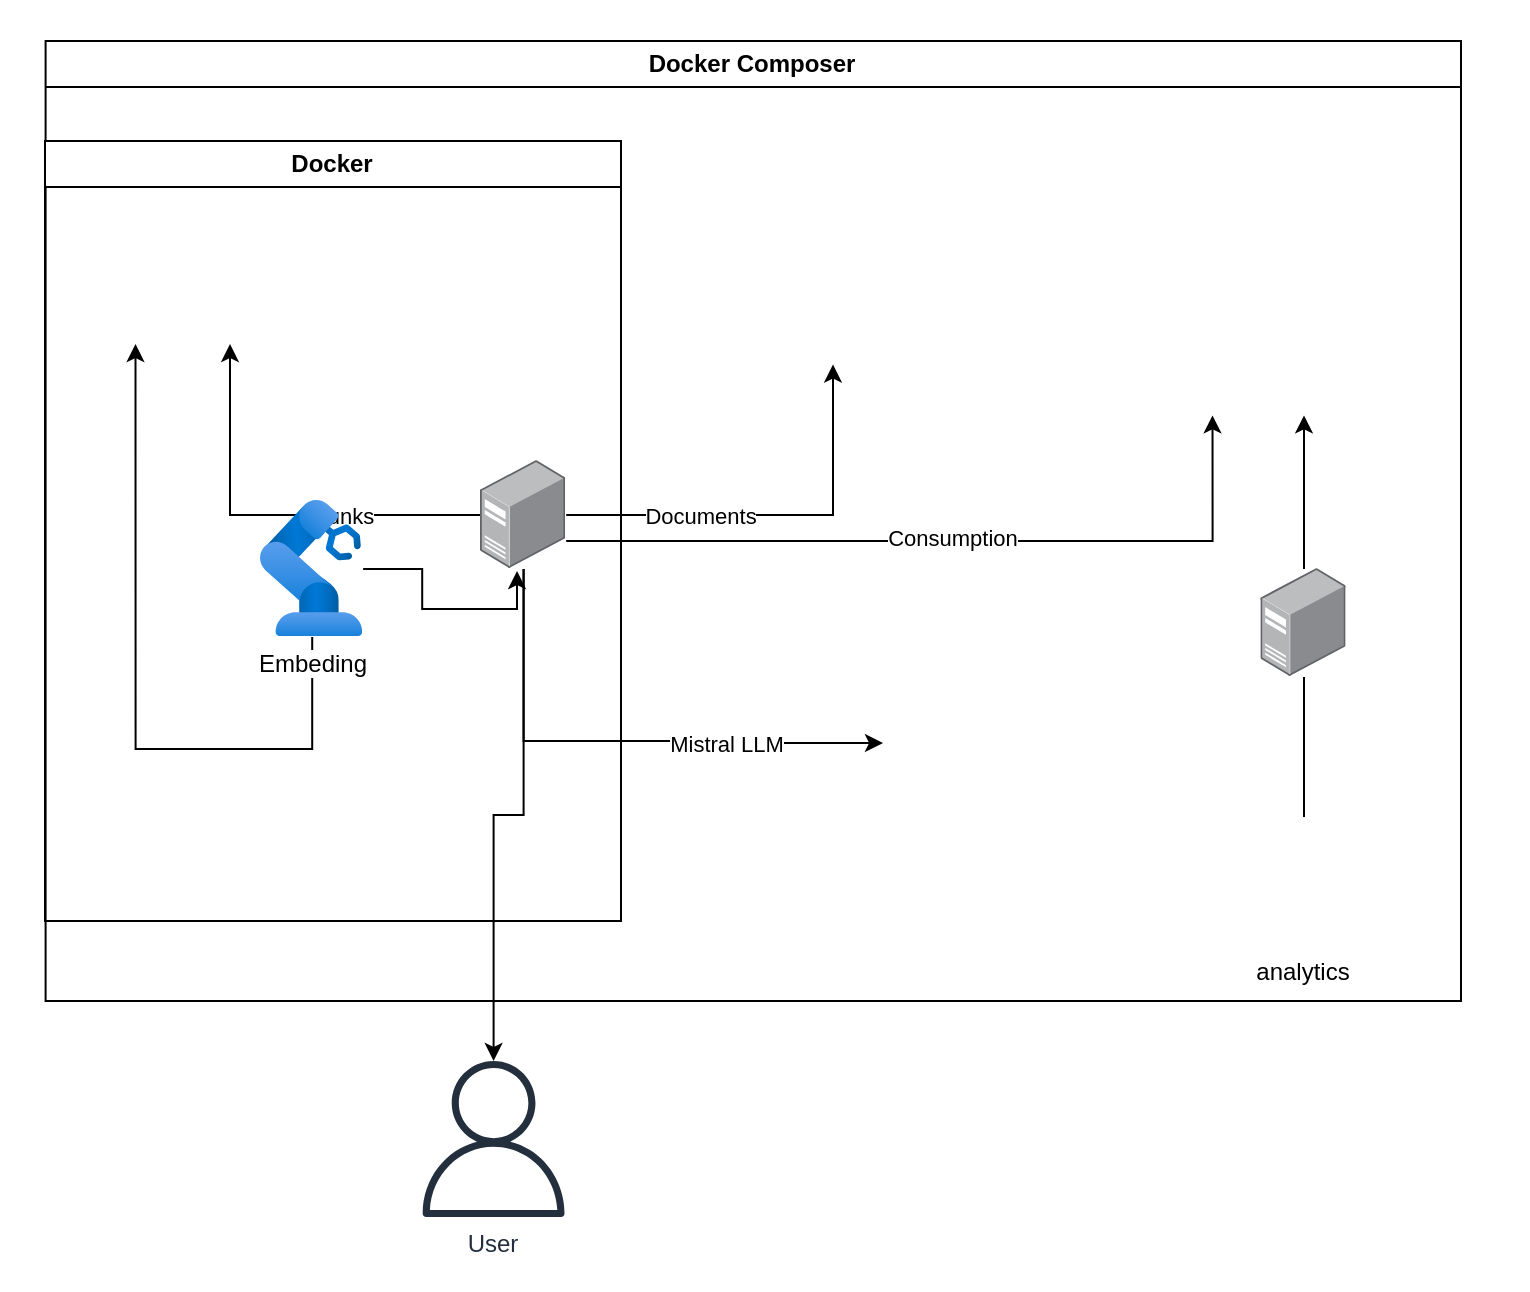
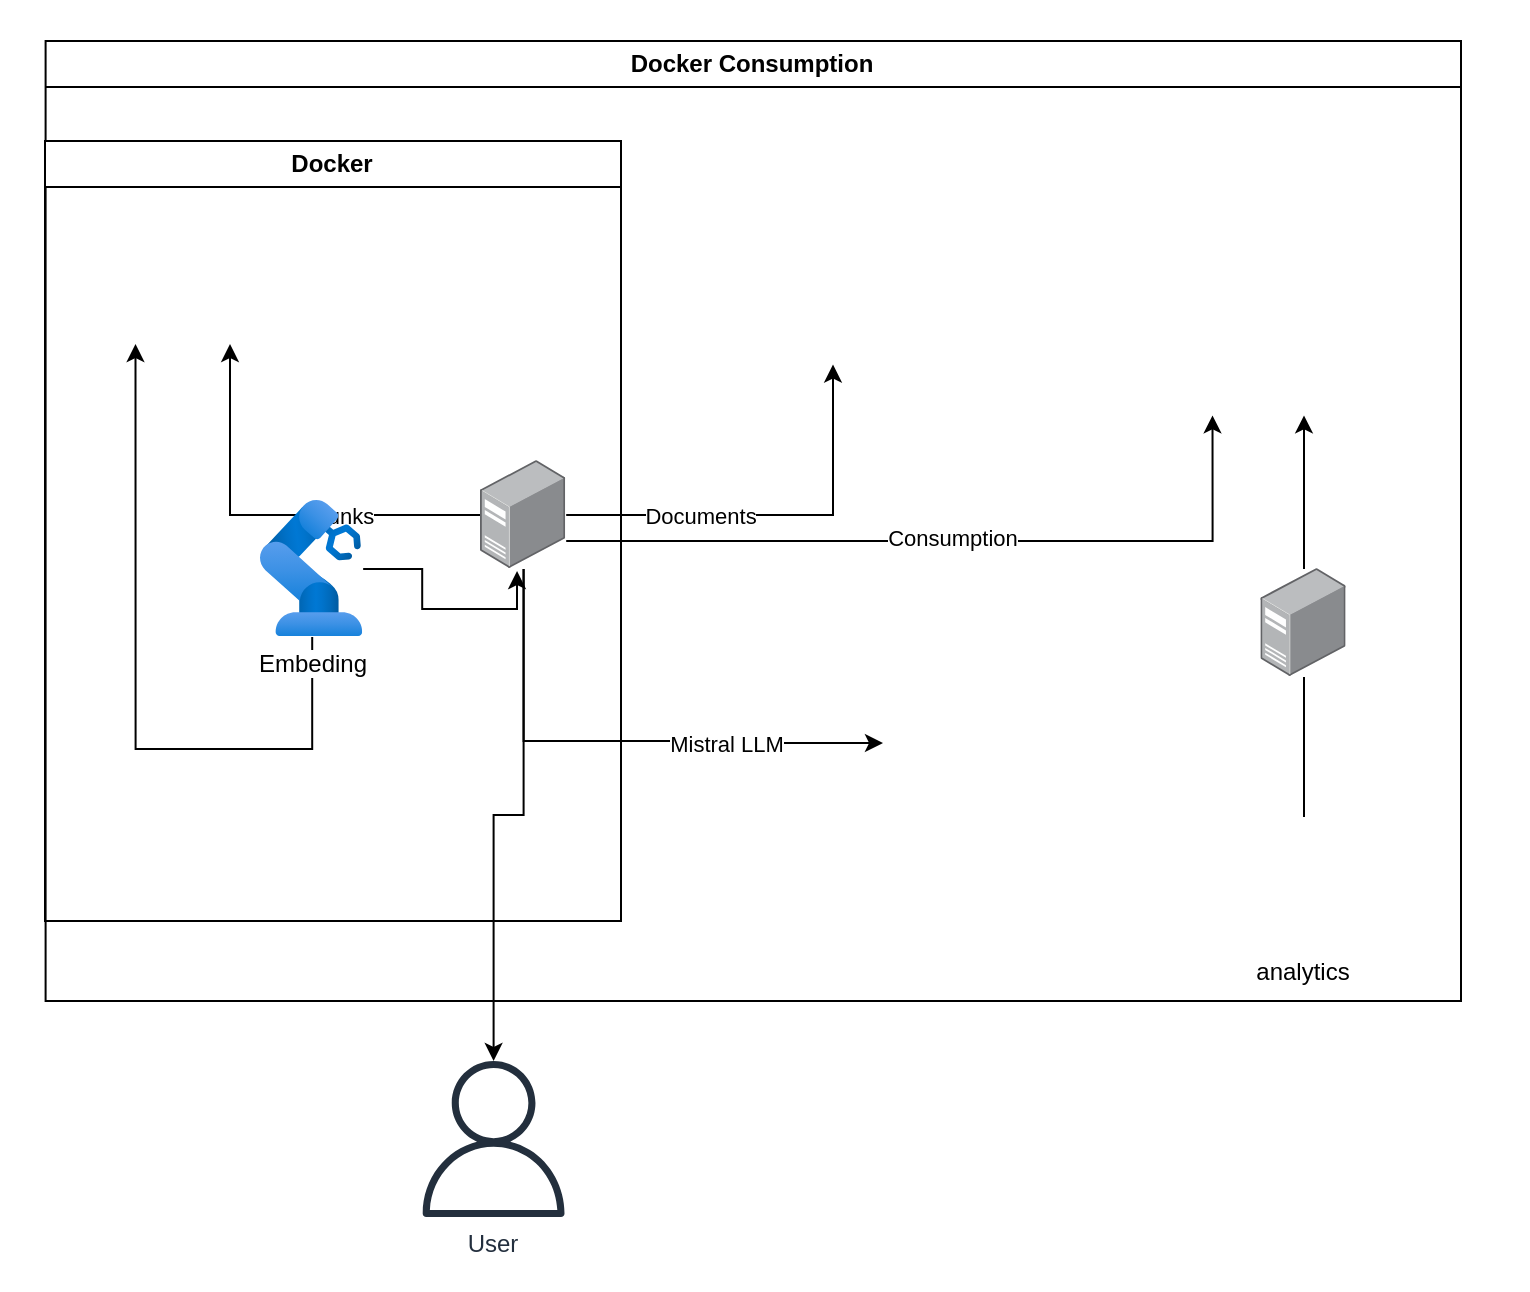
  <mxCell id="0" />
  <mxCell id="1" parent="0" />
  <mxCell id="2" value="" style="shape=image;verticalLabelPosition=bottom;labelBackgroundColor=default;verticalAlign=top;aspect=fixed;imageAspect=0;image=https://home-wordpress.deeplearning.ai/wp-content/uploads/2023/12/chroma_logotype.png;" parent="1" vertex="1"><mxGeometry x="20" y="100" width="189" height="71.51" as="geometry" /></mxCell>
  <mxCell id="3" value="" style="shape=image;verticalLabelPosition=bottom;labelBackgroundColor=default;verticalAlign=top;aspect=fixed;imageAspect=0;image=https://miro.medium.com/v2/resize:fit:512/1*doAg1_fMQKWFoub-6gwUiQ.png;" parent="1" vertex="1"><mxGeometry x="370" y="89.76" width="92" height="92" as="geometry" /></mxCell>
  <mxCell id="4" style="edgeStyle=orthogonalEdgeStyle;rounded=0;orthogonalLoop=1;jettySize=auto;html=1;entryX=0.5;entryY=1;entryDx=0;entryDy=0;" parent="1" source="13" target="3" edge="1"><mxGeometry relative="1" as="geometry" /></mxCell>
  <mxCell id="5" value="Documents" style="edgeLabel;html=1;align=center;verticalAlign=middle;resizable=0;points=[];" parent="4" vertex="1" connectable="0"><mxGeometry x="-0.737" relative="1" as="geometry"><mxPoint x="40" as="offset" /></mxGeometry></mxCell>
  <mxCell id="6" style="edgeStyle=orthogonalEdgeStyle;rounded=0;orthogonalLoop=1;jettySize=auto;html=1;" parent="1" source="13" target="2" edge="1"><mxGeometry relative="1" as="geometry" /></mxCell>
  <mxCell id="7" value="Chunks" style="edgeLabel;html=1;align=center;verticalAlign=middle;resizable=0;points=[];" parent="6" vertex="1" connectable="0"><mxGeometry x="-0.308" relative="1" as="geometry"><mxPoint as="offset" /></mxGeometry></mxCell>
  <mxCell id="8" style="edgeStyle=orthogonalEdgeStyle;rounded=0;orthogonalLoop=1;jettySize=auto;html=1;entryX=0.25;entryY=1;entryDx=0;entryDy=0;" parent="1" source="13" target="17" edge="1"><mxGeometry relative="1" as="geometry"><Array as="points"><mxPoint x="606" y="270" /></Array></mxGeometry></mxCell>
  <mxCell id="9" value="Consumption" style="edgeLabel;html=1;align=center;verticalAlign=middle;resizable=0;points=[];" parent="8" vertex="1" connectable="0"><mxGeometry x="-0.001" y="2" relative="1" as="geometry"><mxPoint as="offset" /></mxGeometry></mxCell>
  <mxCell id="10" style="edgeStyle=orthogonalEdgeStyle;rounded=0;orthogonalLoop=1;jettySize=auto;html=1;entryX=0;entryY=0.5;entryDx=0;entryDy=0;" parent="1" source="13" target="24" edge="1"><mxGeometry relative="1" as="geometry"><Array as="points"><mxPoint x="261" y="370" /><mxPoint x="370" y="370" /></Array></mxGeometry></mxCell>
  <mxCell id="11" value="M&lt;span style=&quot;background-color: light-dark(#ffffff, var(--ge-dark-color, #121212)); color: light-dark(rgb(0, 0, 0), rgb(255, 255, 255));&quot;&gt;istral LLM&lt;/span&gt;" style="edgeLabel;html=1;align=center;verticalAlign=middle;resizable=0;points=[];" parent="10" vertex="1" connectable="0"><mxGeometry x="0.665" relative="1" as="geometry"><mxPoint x="-34" as="offset" /></mxGeometry></mxCell>
  <mxCell id="12" style="edgeStyle=orthogonalEdgeStyle;rounded=0;orthogonalLoop=1;jettySize=auto;html=1;" parent="1" source="13" target="20" edge="1"><mxGeometry relative="1" as="geometry" /></mxCell>
  <mxCell id="13" value="" style="image;points=[];aspect=fixed;html=1;align=center;shadow=0;dashed=0;image=img/lib/allied_telesis/computer_and_terminals/Server_Desktop.svg;" parent="1" vertex="1"><mxGeometry x="240" y="230" width="42.6" height="54" as="geometry" /></mxCell>
  <mxCell id="14" style="edgeStyle=orthogonalEdgeStyle;rounded=0;orthogonalLoop=1;jettySize=auto;html=1;entryX=0.25;entryY=1;entryDx=0;entryDy=0;" parent="1" source="15" target="2" edge="1"><mxGeometry relative="1" as="geometry"><Array as="points"><mxPoint x="67" y="374" /></Array></mxGeometry></mxCell>
  <mxCell id="15" value="Embeding" style="image;aspect=fixed;html=1;points=[];align=center;fontSize=12;image=img/lib/azure2/other/Defender_Industrial_Robot.svg;" parent="1" vertex="1"><mxGeometry x="130" y="250" width="51.08" height="68" as="geometry" /></mxCell>
  <mxCell id="16" style="edgeStyle=orthogonalEdgeStyle;rounded=0;orthogonalLoop=1;jettySize=auto;html=1;entryX=0.423;entryY=1.019;entryDx=0;entryDy=0;entryPerimeter=0;" parent="1" source="15" target="13" edge="1"><mxGeometry relative="1" as="geometry" /></mxCell>
  <mxCell id="17" value="" style="shape=image;verticalLabelPosition=bottom;labelBackgroundColor=default;verticalAlign=top;aspect=fixed;imageAspect=0;image=https://aionis.io/wp-content/uploads/2020/07/Tech-17.png;" parent="1" vertex="1"><mxGeometry x="560" y="80" width="183" height="127.19" as="geometry" /></mxCell>
  <mxCell id="18" style="edgeStyle=orthogonalEdgeStyle;rounded=0;orthogonalLoop=1;jettySize=auto;html=1;" parent="1" source="19" target="17" edge="1"><mxGeometry relative="1" as="geometry" /></mxCell>
  <mxCell id="19" value="" style="image;points=[];aspect=fixed;html=1;align=center;shadow=0;dashed=0;image=img/lib/allied_telesis/computer_and_terminals/Server_Desktop.svg;" parent="1" vertex="1"><mxGeometry x="630.2" y="284" width="42.6" height="54" as="geometry" /></mxCell>
  <mxCell id="20" value="User&lt;div&gt;&lt;br&gt;&lt;/div&gt;" style="sketch=0;outlineConnect=0;fontColor=#232F3E;gradientColor=none;fillColor=#232F3D;strokeColor=none;dashed=0;verticalLabelPosition=bottom;verticalAlign=top;align=center;html=1;fontSize=12;fontStyle=0;aspect=fixed;pointerEvents=1;shape=mxgraph.aws4.user;" parent="1" vertex="1"><mxGeometry x="207.3" y="530" width="78" height="78" as="geometry" /></mxCell>
  <mxCell id="21" value="" style="edgeStyle=orthogonalEdgeStyle;rounded=0;orthogonalLoop=1;jettySize=auto;html=1;endArrow=none;endFill=0;" parent="1" source="19" target="22" edge="1"><mxGeometry relative="1" as="geometry"><mxPoint x="652" y="338" as="sourcePoint" /><mxPoint x="651" y="470" as="targetPoint" /></mxGeometry></mxCell>
  <mxCell id="22" value="analytics&#10;" style="shape=image;verticalLabelPosition=bottom;labelBackgroundColor=default;verticalAlign=top;aspect=fixed;imageAspect=0;image=https://cdn4.iconfinder.com/data/icons/seo-web-3-1/128/Vigor_Analysis-Data-Analytics-1024.png;" parent="1" vertex="1"><mxGeometry x="619.5" y="408" width="64" height="64" as="geometry" /></mxCell>
- <mxCell id="23" value="Docker Composer" style="swimlane;whiteSpace=wrap;html=1;" vertex="1" parent="1"><mxGeometry x="22.3" width="707.7" height="480" as="geometry" y="20" /></mxCell>
+ <mxCell id="23" value="Docker Consumption" style="swimlane;whiteSpace=wrap;html=1;" vertex="1" parent="1"><mxGeometry x="22.3" width="707.7" height="480" as="geometry" y="20" /></mxCell>
  <mxCell id="24" value="" style="shape=image;verticalLabelPosition=bottom;labelBackgroundColor=default;verticalAlign=top;aspect=fixed;imageAspect=0;image=https://mistral.ai/images/news/announcing-mistral.png;" parent="23" vertex="1"><mxGeometry x="418.7" y="306.2" width="140" height="89.6" as="geometry" /></mxCell>
  <mxCell id="25" value="Docker" style="swimlane;whiteSpace=wrap;html=1;" vertex="1" parent="1"><mxGeometry x="22" y="70" width="288" height="390" as="geometry" /></mxCell>
